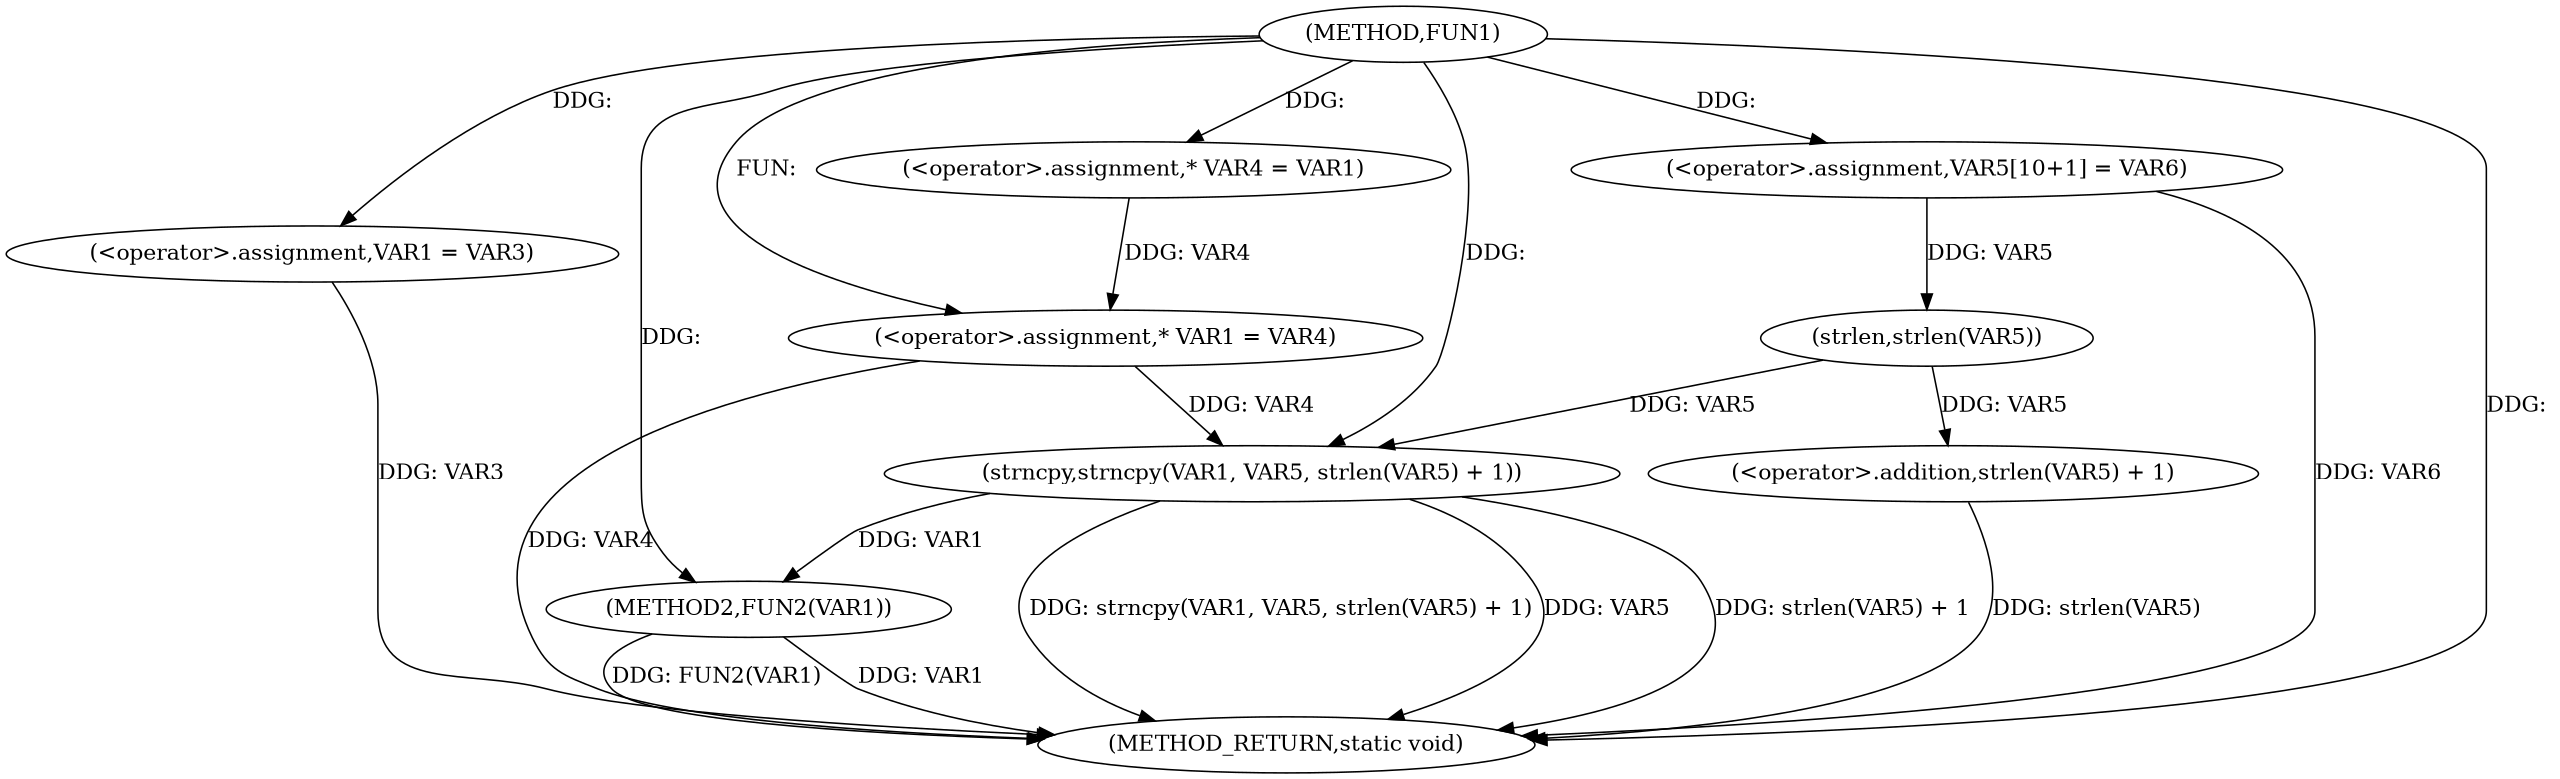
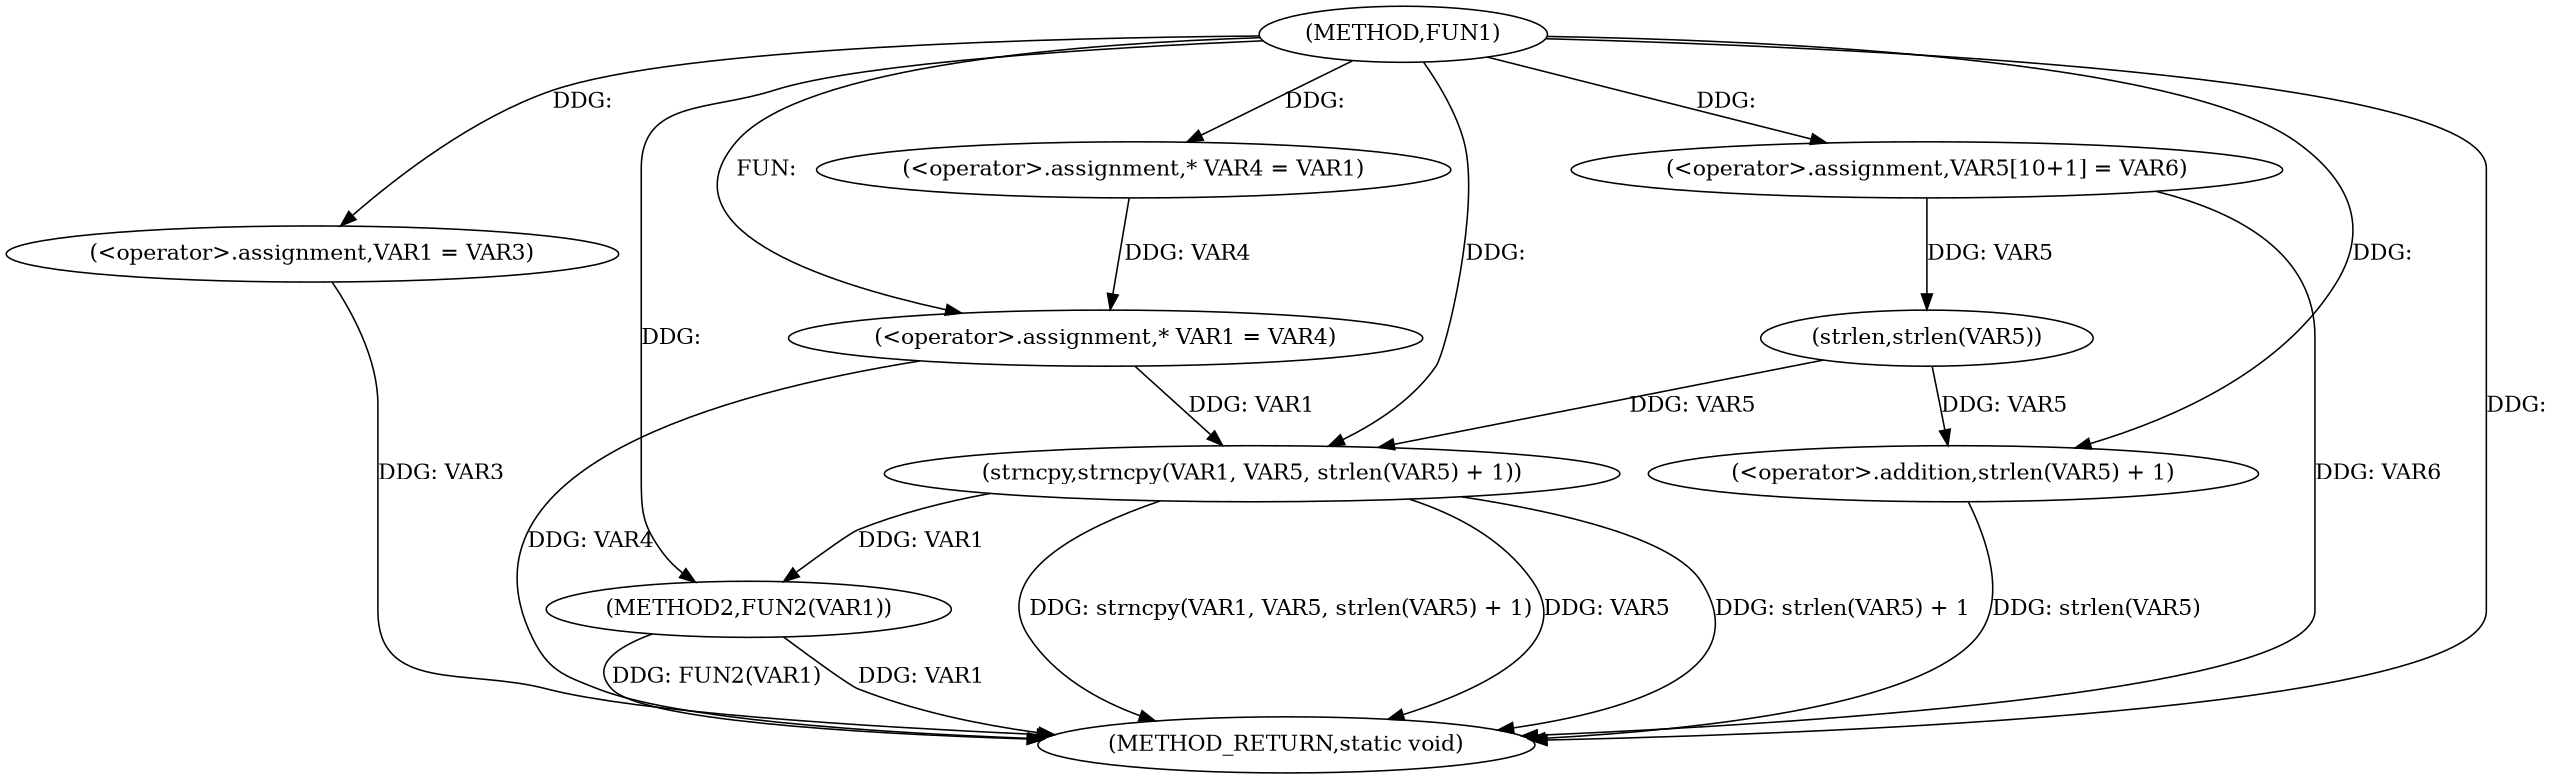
  digraph {
    n1 [label="(METHOD,FUN1)"]
    n2 [label="(<operator>.assignment,VAR1 = VAR3)"]
    n3 [label="(<operator>.assignment,* VAR4 = VAR1)"]
    n4 [label="(<operator>.assignment,* VAR1 = VAR4)"]
    n5 [label="(<operator>.assignment,VAR5[10+1] = VAR6)"]
    n6 [label="(strncpy,strncpy(VAR1, VAR5, strlen(VAR5) + 1))"]
    n7 [label="(<operator>.addition,strlen(VAR5) + 1)"]
    n8 [label="(METHOD2,FUN2(VAR1))"]
    n9 [label="(METHOD_RETURN,static void)"]
    n10 [label="(strlen,strlen(VAR5))"]
    n1 -> n2 [label="DDG: "]
    n1 -> n3 [label="DDG: "]
    n1 -> n4 [label="FUN: "]
    n1 -> n5 [label="DDG: "]
    n1 -> n6 [label="DDG: "]
+   n1 -> n7 [label="DDG: "]
    n1 -> n8 [label="DDG: "]
    n1 -> n9 [label="DDG: "]
    n2 -> n9 [label="DDG: VAR3"]
    n3 -> n4 [label="DDG: VAR4"]
-   n4 -> n6 [label="DDG: VAR4"]
+   n4 -> n6 [label="DDG: VAR1"]
    n4 -> n9 [label="DDG: VAR4"]
    n5 -> n9 [label="DDG: VAR6"]
    n5 -> n10 [label="DDG: VAR5"]
    n6 -> n8 [label="DDG: VAR1"]
    n6 -> n9 [label="DDG: strlen(VAR5) + 1"]
    n6 -> n9 [label="DDG: strncpy(VAR1, VAR5, strlen(VAR5) + 1)"]
    n6 -> n9 [label="DDG: VAR5"]
    n7 -> n9 [label="DDG: strlen(VAR5)"]
    n8 -> n9 [label="DDG: FUN2(VAR1)"]
    n8 -> n9 [label="DDG: VAR1"]
    n10 -> n6 [label="DDG: VAR5"]
    n10 -> n7 [label="DDG: VAR5"]
  }
